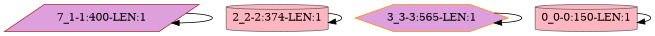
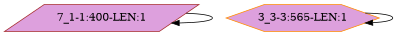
  digraph {
    node [color=gray40 fillcolor=plum shape=cylinder style=filled]
    n1 [color=brown label="7_1-1:400-LEN:1" shape=parallelogram]
-   "2_2-2:374-LEN:1" [fillcolor=lightpink]
    "3_3-3:565-LEN:1" [color=darkorange shape=hexagon]
-   "0_0-0:150-LEN:1" [fillcolor=lightpink]
    n1 -> n1
-   "2_2-2:374-LEN:1" -> "2_2-2:374-LEN:1"
    "3_3-3:565-LEN:1" -> "3_3-3:565-LEN:1"
-   "0_0-0:150-LEN:1" -> "0_0-0:150-LEN:1"
  }
